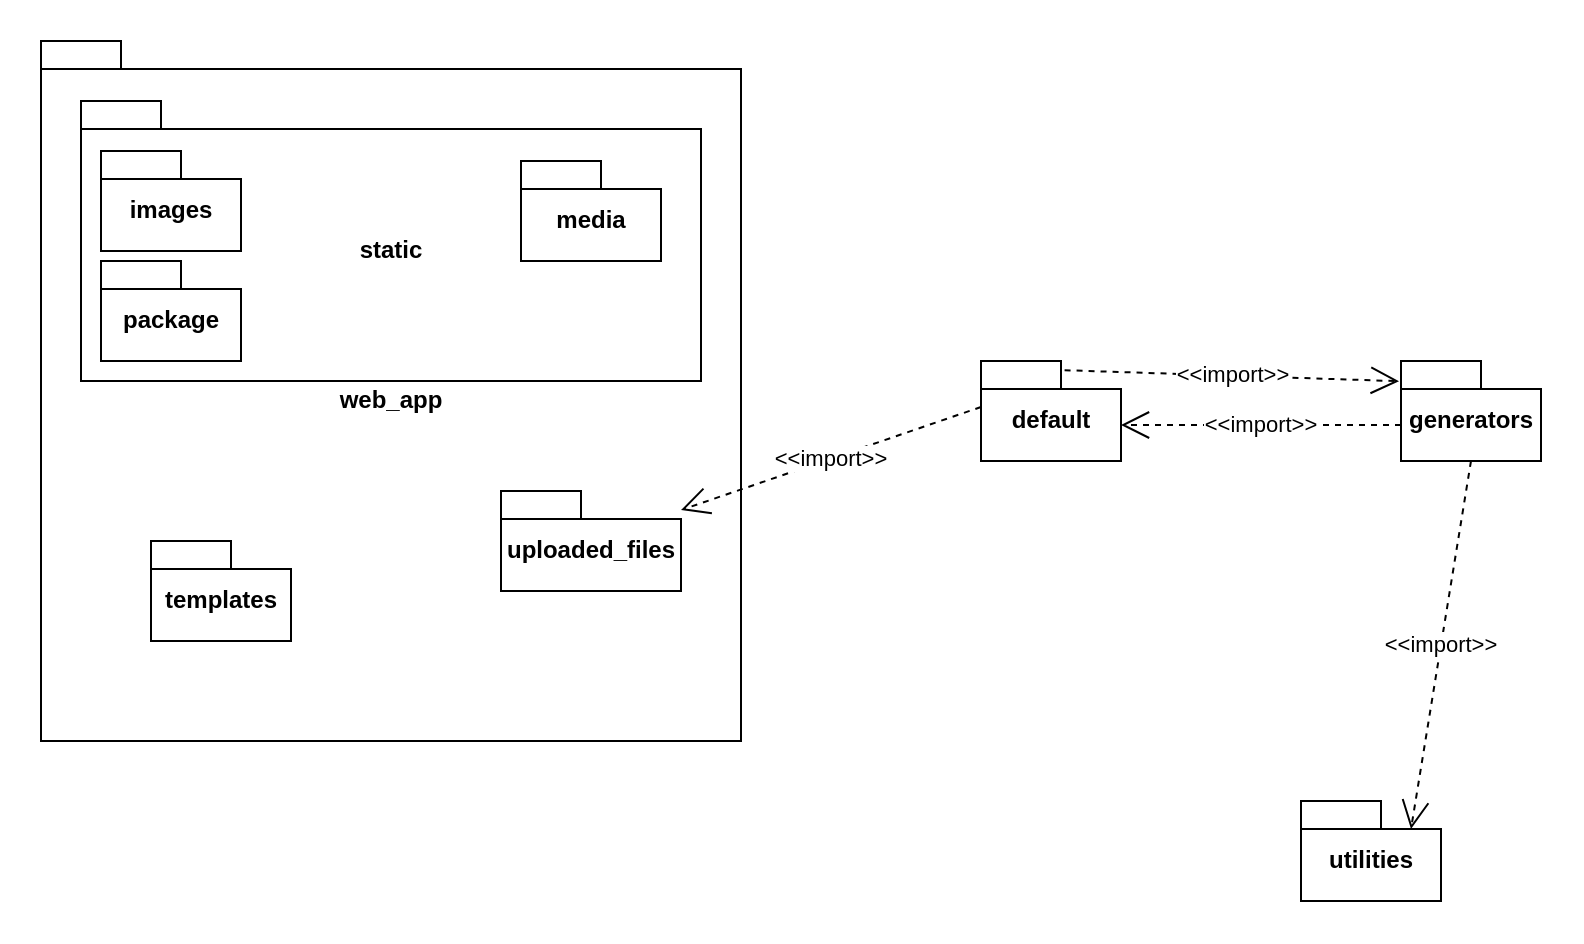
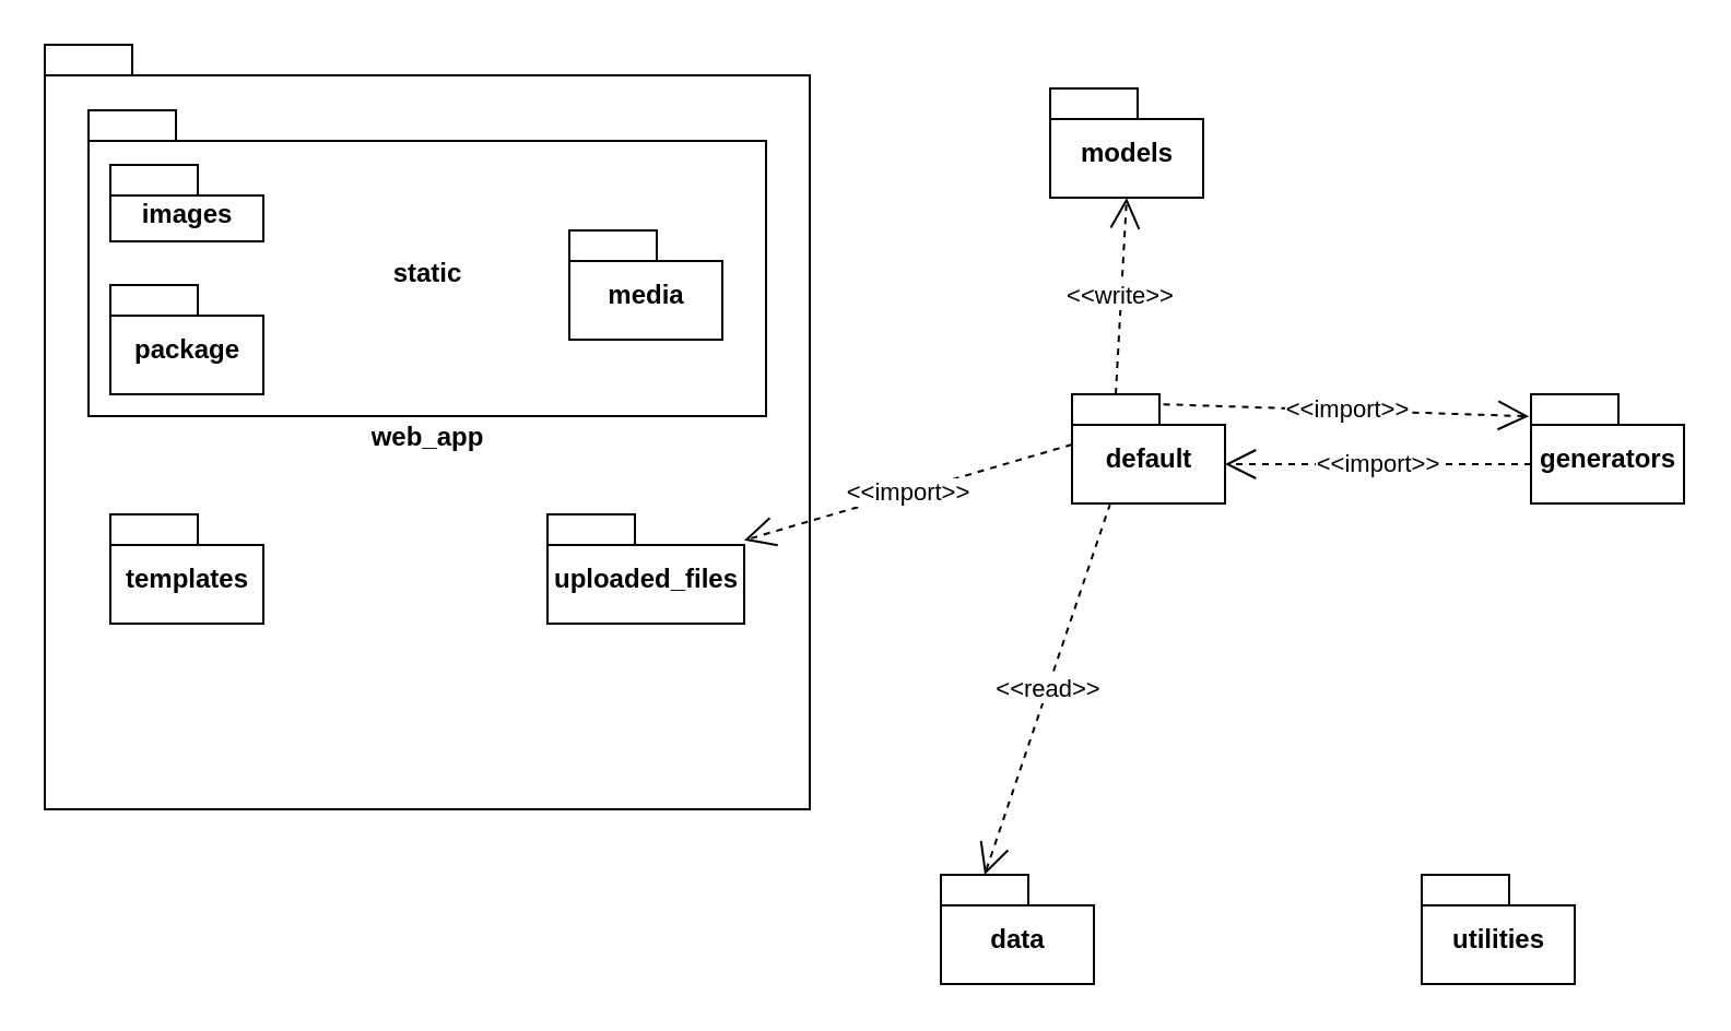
  <mxCell id="0" />
  <mxCell id="1" parent="0" />
  <mxCell id="2" value="utilities" style="shape=folder;fontStyle=1;spacingTop=10;tabWidth=40;tabHeight=14;tabPosition=left;html=1;" vertex="1" parent="1"><mxGeometry x="650" y="400" width="70" height="50" as="geometry" /></mxCell>
  <mxCell id="3" value="generators" style="shape=folder;fontStyle=1;spacingTop=10;tabWidth=40;tabHeight=14;tabPosition=left;html=1;" vertex="1" parent="1"><mxGeometry x="700" y="180" width="70" height="50" as="geometry" /></mxCell>
- <mxCell id="4" value="&amp;lt;&amp;lt;import&amp;gt;&amp;gt;" style="endArrow=open;endSize=12;dashed=1;html=1;exitX=0.5;exitY=1;exitDx=0;exitDy=0;exitPerimeter=0;entryX=0;entryY=0;entryDx=55;entryDy=14;entryPerimeter=0;" edge="1" parent="1" source="3" target="2"><mxGeometry width="160" relative="1" as="geometry"><mxPoint x="230" y="110" as="sourcePoint" /><mxPoint x="390" y="110" as="targetPoint" /></mxGeometry></mxCell>
  <mxCell id="5" value="web_app" style="shape=folder;fontStyle=1;spacingTop=10;tabWidth=40;tabHeight=14;tabPosition=left;html=1;" vertex="1" parent="1"><mxGeometry x="20" y="20" width="350" height="350" as="geometry" /></mxCell>
  <mxCell id="6" value="static" style="shape=folder;fontStyle=1;spacingTop=10;tabWidth=40;tabHeight=14;tabPosition=left;html=1;" vertex="1" parent="1"><mxGeometry x="40" y="50" width="310" height="140" as="geometry" /></mxCell>
- <mxCell id="7" value="uploaded_files" style="shape=folder;fontStyle=1;spacingTop=10;tabWidth=40;tabHeight=14;tabPosition=left;html=1;" vertex="1" parent="1"><mxGeometry x="250" y="245" width="90" height="50" as="geometry" /></mxCell>
- <mxCell id="8" value="templates" style="shape=folder;fontStyle=1;spacingTop=10;tabWidth=40;tabHeight=14;tabPosition=left;html=1;" vertex="1" parent="1"><mxGeometry x="75" y="270" width="70" height="50" as="geometry" /></mxCell>
- <mxCell id="9" value="images" style="shape=folder;fontStyle=1;spacingTop=10;tabWidth=40;tabHeight=14;tabPosition=left;html=1;" vertex="1" parent="1"><mxGeometry x="50" y="75" width="70" height="50" as="geometry" /></mxCell>
- <mxCell id="10" value="media" style="shape=folder;fontStyle=1;spacingTop=10;tabWidth=40;tabHeight=14;tabPosition=left;html=1;" vertex="1" parent="1"><mxGeometry x="260" y="80" width="70" height="50" as="geometry" /></mxCell>
+ <mxCell id="7" value="uploaded_files" style="shape=folder;fontStyle=1;spacingTop=10;tabWidth=40;tabHeight=14;tabPosition=left;html=1;" vertex="1" parent="1"><mxGeometry x="250" y="235" width="90" height="50" as="geometry" /></mxCell>
+ <mxCell id="8" value="templates" style="shape=folder;fontStyle=1;spacingTop=10;tabWidth=40;tabHeight=14;tabPosition=left;html=1;" vertex="1" parent="1"><mxGeometry x="50" y="235" width="70" height="50" as="geometry" /></mxCell>
+ <mxCell id="9" value="images" style="shape=folder;fontStyle=1;spacingTop=10;tabWidth=40;tabHeight=14;tabPosition=left;html=1;" vertex="1" parent="1"><mxGeometry x="50" y="75" width="70" height="35" as="geometry" /></mxCell>
+ <mxCell id="10" value="media" style="shape=folder;fontStyle=1;spacingTop=10;tabWidth=40;tabHeight=14;tabPosition=left;html=1;" vertex="1" parent="1"><mxGeometry x="260" y="105" width="70" height="50" as="geometry" /></mxCell>
  <mxCell id="11" value="package" style="shape=folder;fontStyle=1;spacingTop=10;tabWidth=40;tabHeight=14;tabPosition=left;html=1;" vertex="1" parent="1"><mxGeometry x="50" y="130" width="70" height="50" as="geometry" /></mxCell>
  <mxCell id="12" value="default" style="shape=folder;fontStyle=1;spacingTop=10;tabWidth=40;tabHeight=14;tabPosition=left;html=1;" vertex="1" parent="1"><mxGeometry x="490" y="180" width="70" height="50" as="geometry" /></mxCell>
  <mxCell id="13" value="&amp;lt;&amp;lt;import&amp;gt;&amp;gt;" style="endArrow=open;endSize=12;dashed=1;html=1;exitX=0;exitY=0;exitDx=0;exitDy=32;exitPerimeter=0;entryX=0;entryY=0;entryDx=70;entryDy=32;entryPerimeter=0;" edge="1" parent="1" source="3" target="12"><mxGeometry width="160" relative="1" as="geometry"><mxPoint x="500" y="120" as="sourcePoint" /><mxPoint x="660" y="120" as="targetPoint" /></mxGeometry></mxCell>
+ <mxCell id="14" value="data" style="shape=folder;fontStyle=1;spacingTop=10;tabWidth=40;tabHeight=14;tabPosition=left;html=1;" vertex="1" parent="1"><mxGeometry x="430" y="400" width="70" height="50" as="geometry" /></mxCell>
+ <mxCell id="15" value="&amp;lt;&amp;lt;read&amp;gt;&amp;gt;" style="endArrow=open;endSize=12;dashed=1;html=1;exitX=0.25;exitY=1;exitDx=0;exitDy=0;exitPerimeter=0;entryX=0;entryY=0;entryDx=20;entryDy=0;entryPerimeter=0;" edge="1" parent="1" source="12" target="14"><mxGeometry width="160" relative="1" as="geometry"><mxPoint x="440" y="310" as="sourcePoint" /><mxPoint x="600" y="310" as="targetPoint" /></mxGeometry></mxCell>
  <mxCell id="16" value="&amp;lt;&amp;lt;import&amp;gt;&amp;gt;" style="endArrow=open;endSize=12;dashed=1;html=1;exitX=0.597;exitY=0.092;exitDx=0;exitDy=0;exitPerimeter=0;entryX=-0.014;entryY=0.202;entryDx=0;entryDy=0;entryPerimeter=0;" edge="1" parent="1" source="12" target="3"><mxGeometry width="160" relative="1" as="geometry"><mxPoint x="500" y="-50" as="sourcePoint" /><mxPoint x="660" y="-50" as="targetPoint" /></mxGeometry></mxCell>
  <mxCell id="17" value="&amp;lt;&amp;lt;import&amp;gt;&amp;gt;" style="endArrow=open;endSize=12;dashed=1;html=1;exitX=0;exitY=0;exitDx=0;exitDy=23;exitPerimeter=0;" edge="1" parent="1" source="12" target="7"><mxGeometry width="160" relative="1" as="geometry"><mxPoint x="300" y="-40" as="sourcePoint" /><mxPoint x="460" y="-40" as="targetPoint" /></mxGeometry></mxCell>
+ <mxCell id="18" value="models" style="shape=folder;fontStyle=1;spacingTop=10;tabWidth=40;tabHeight=14;tabPosition=left;html=1;" vertex="1" parent="1"><mxGeometry x="480" y="40" width="70" height="50" as="geometry" /></mxCell>
+ <mxCell id="19" value="&amp;lt;&amp;lt;write&amp;gt;&amp;gt;" style="endArrow=open;endSize=12;dashed=1;html=1;exitX=0;exitY=0;exitDx=20;exitDy=0;exitPerimeter=0;entryX=0.5;entryY=1;entryDx=0;entryDy=0;entryPerimeter=0;" edge="1" parent="1" source="12" target="18"><mxGeometry width="160" relative="1" as="geometry"><mxPoint x="250" y="-70" as="sourcePoint" /><mxPoint x="410" y="-70" as="targetPoint" /></mxGeometry></mxCell>
